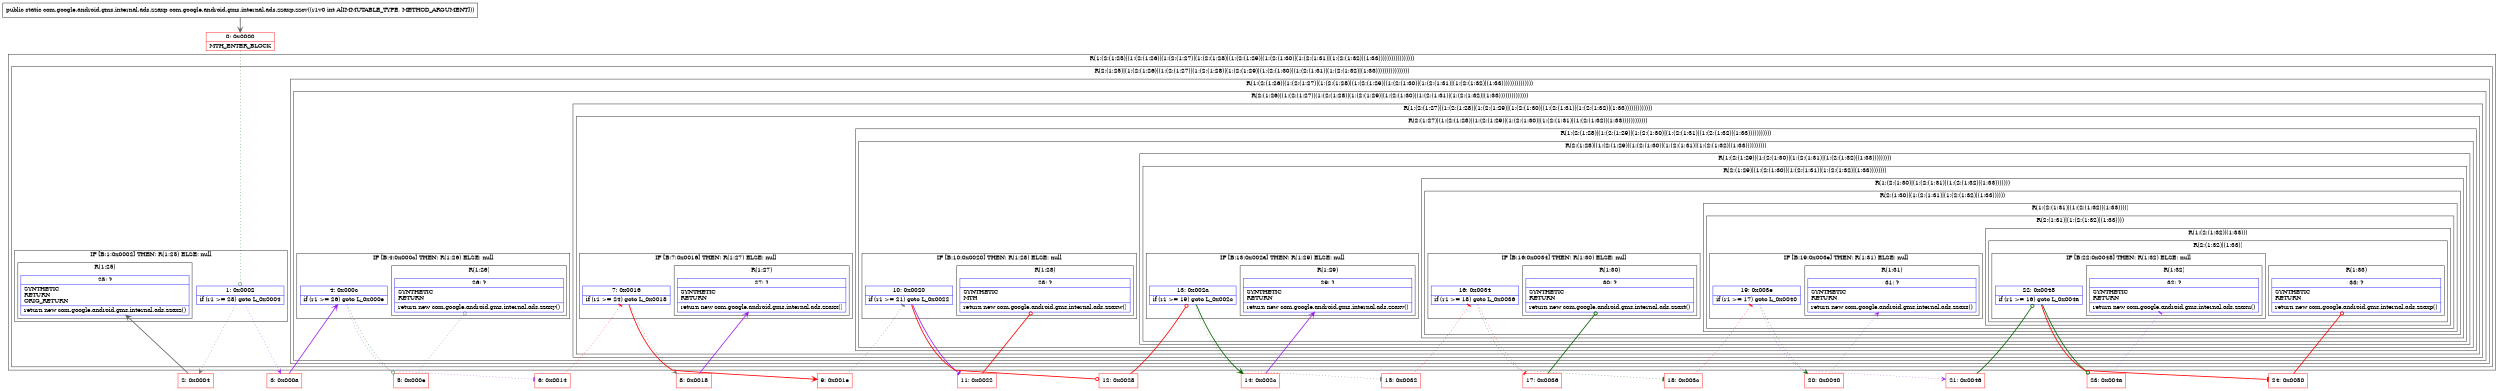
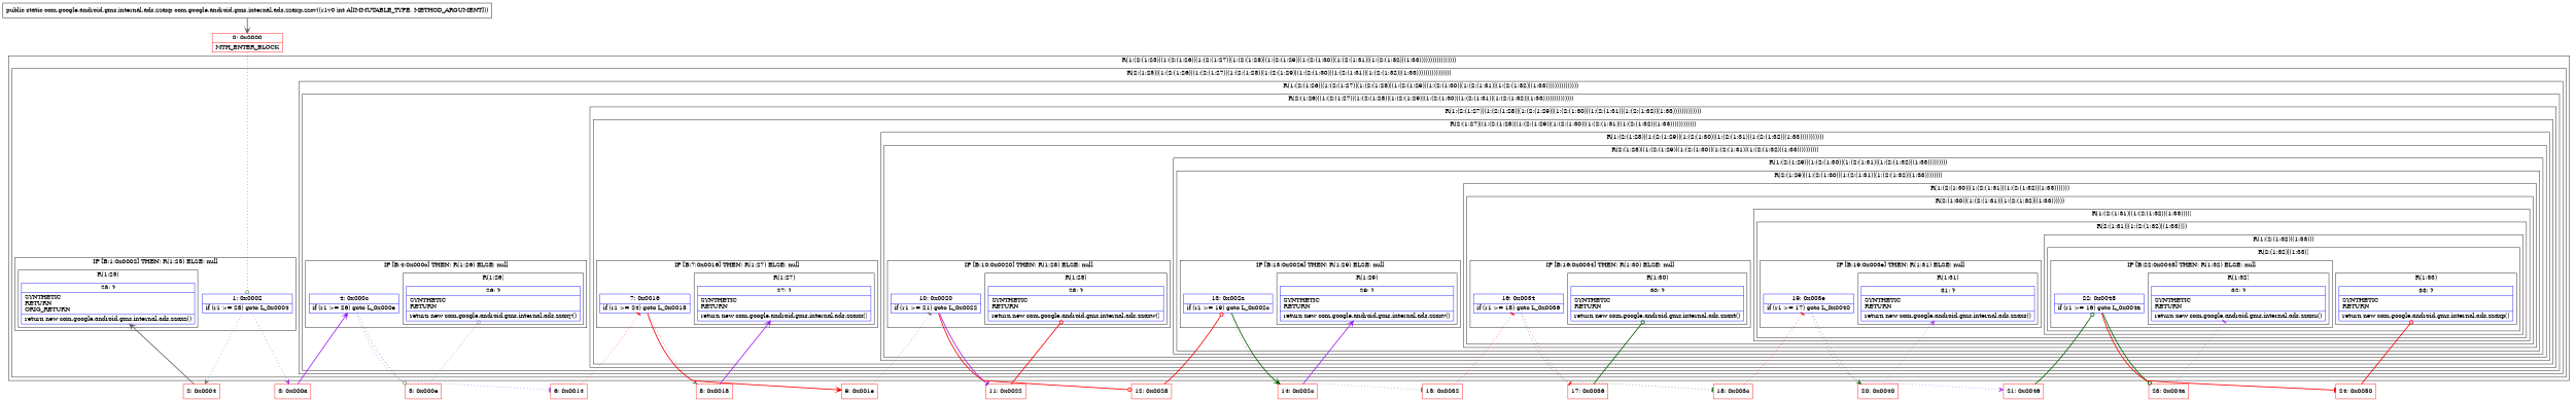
  digraph {
    node [color=blue shape=record]
    edge [arrowhead=vee color=red style=dotted]
    n1 [label="{25\:\ ?|SYNTHETIC\lRETURN\lORIG_RETURN\l|return new com.google.android.gms.internal.ads.zzaxz()\l}"]
    n2 [label="{1\:\ 0x0002|if (r1 \>= 28) goto L_0x0004\l}"]
    n3 [label="{26\:\ ?|SYNTHETIC\lRETURN\l|return new com.google.android.gms.internal.ads.zzaxy()\l}"]
    n4 [label="{4\:\ 0x000c|if (r1 \>= 26) goto L_0x000e\l}"]
    n5 [label="{27\:\ ?|SYNTHETIC\lRETURN\l|return new com.google.android.gms.internal.ads.zzaxx()\l}"]
    n6 [label="{7\:\ 0x0016|if (r1 \>= 24) goto L_0x0018\l}"]
-   n7 [label="{28\:\ ?|SYNTHETIC\lMTH\l|return new com.google.android.gms.internal.ads.zzaxw()\l}"]
+   n7 [label="{28\:\ ?|SYNTHETIC\lRETURN\l|return new com.google.android.gms.internal.ads.zzaxw()\l}"]
    n8 [label="{10\:\ 0x0020|if (r1 \>= 21) goto L_0x0022\l}"]
    n9 [label="{29\:\ ?|SYNTHETIC\lRETURN\l|return new com.google.android.gms.internal.ads.zzaxv()\l}"]
    n10 [label="{13\:\ 0x002a|if (r1 \>= 19) goto L_0x002c\l}"]
    n11 [label="{30\:\ ?|SYNTHETIC\lRETURN\l|return new com.google.android.gms.internal.ads.zzaxt()\l}"]
    n12 [label="{16\:\ 0x0034|if (r1 \>= 18) goto L_0x0036\l}"]
    n13 [label="{31\:\ ?|SYNTHETIC\lRETURN\l|return new com.google.android.gms.internal.ads.zzaxs()\l}"]
    n14 [label="{19\:\ 0x003e|if (r1 \>= 17) goto L_0x0040\l}"]
    n15 [label="{32\:\ ?|SYNTHETIC\lRETURN\l|return new com.google.android.gms.internal.ads.zzaxu()\l}"]
    n16 [label="{22\:\ 0x0048|if (r1 \>= 16) goto L_0x004a\l}"]
    n17 [label="{33\:\ ?|SYNTHETIC\lRETURN\l|return new com.google.android.gms.internal.ads.zzaxp()\l}"]
    n18 [color=red label="{2\:\ 0x0004}"]
    n19 [color=red label="{3\:\ 0x000a}"]
    n20 [color=red label="{5\:\ 0x000e}"]
    n21 [color=red label="{6\:\ 0x0014}"]
    n22 [color=red label="{8\:\ 0x0018}"]
    n23 [color=red label="{9\:\ 0x001e}"]
    n24 [color=red label="{11\:\ 0x0022}"]
    n25 [color=red label="{12\:\ 0x0028}"]
    n26 [color=red label="{14\:\ 0x002c}"]
    n27 [color=red label="{15\:\ 0x0032}"]
    n28 [color=red label="{17\:\ 0x0036}"]
    n29 [color=red label="{18\:\ 0x003c}"]
    n30 [color=red label="{20\:\ 0x0040}"]
    n31 [color=red label="{21\:\ 0x0046}"]
    n32 [color=red label="{23\:\ 0x004a}"]
    n33 [color=red label="{24\:\ 0x0050}"]
    n34 [color=red label="{0\:\ 0x0000|MTH_ENTER_BLOCK\l}"]
    n35 [label="{public static com.google.android.gms.internal.ads.zzaxp com.google.android.gms.internal.ads.zzaxp.zzcv((r1v0 int A[IMMUTABLE_TYPE, METHOD_ARGUMENT])) }" color=""]
    subgraph cluster_1 {
      label="R(1:(2:(1:25)|(1:(2:(1:26)|(1:(2:(1:27)|(1:(2:(1:28)|(1:(2:(1:29)|(1:(2:(1:30)|(1:(2:(1:31)|(1:(2:(1:32)|(1:33)))))))))))))))))"
      subgraph cluster_2 {
        label="R(2:(1:25)|(1:(2:(1:26)|(1:(2:(1:27)|(1:(2:(1:28)|(1:(2:(1:29)|(1:(2:(1:30)|(1:(2:(1:31)|(1:(2:(1:32)|(1:33))))))))))))))))"
        subgraph cluster_3 {
          label="IF [B:1:0x0002] THEN: R(1:25) ELSE: null"
          n2
          subgraph cluster_4 {
            label="R(1:25)"
            n1
          }
        }
        subgraph cluster_5 {
          label="R(1:(2:(1:26)|(1:(2:(1:27)|(1:(2:(1:28)|(1:(2:(1:29)|(1:(2:(1:30)|(1:(2:(1:31)|(1:(2:(1:32)|(1:33)))))))))))))))"
          subgraph cluster_6 {
            label="R(2:(1:26)|(1:(2:(1:27)|(1:(2:(1:28)|(1:(2:(1:29)|(1:(2:(1:30)|(1:(2:(1:31)|(1:(2:(1:32)|(1:33))))))))))))))"
            subgraph cluster_7 {
              label="IF [B:4:0x000c] THEN: R(1:26) ELSE: null"
              n4
              subgraph cluster_8 {
                label="R(1:26)"
                n3
              }
            }
            subgraph cluster_9 {
              label="R(1:(2:(1:27)|(1:(2:(1:28)|(1:(2:(1:29)|(1:(2:(1:30)|(1:(2:(1:31)|(1:(2:(1:32)|(1:33)))))))))))))"
              subgraph cluster_10 {
                label="R(2:(1:27)|(1:(2:(1:28)|(1:(2:(1:29)|(1:(2:(1:30)|(1:(2:(1:31)|(1:(2:(1:32)|(1:33))))))))))))"
                subgraph cluster_11 {
                  label="IF [B:7:0x0016] THEN: R(1:27) ELSE: null"
                  n6
                  subgraph cluster_12 {
                    label="R(1:27)"
                    n5
                  }
                }
                subgraph cluster_13 {
                  label="R(1:(2:(1:28)|(1:(2:(1:29)|(1:(2:(1:30)|(1:(2:(1:31)|(1:(2:(1:32)|(1:33)))))))))))"
                  subgraph cluster_14 {
                    label="R(2:(1:28)|(1:(2:(1:29)|(1:(2:(1:30)|(1:(2:(1:31)|(1:(2:(1:32)|(1:33))))))))))"
                    subgraph cluster_15 {
                      label="IF [B:10:0x0020] THEN: R(1:28) ELSE: null"
                      n8
                      subgraph cluster_16 {
                        label="R(1:28)"
                        n7
                      }
                    }
                    subgraph cluster_17 {
                      label="R(1:(2:(1:29)|(1:(2:(1:30)|(1:(2:(1:31)|(1:(2:(1:32)|(1:33)))))))))"
                      subgraph cluster_18 {
                        label="R(2:(1:29)|(1:(2:(1:30)|(1:(2:(1:31)|(1:(2:(1:32)|(1:33))))))))"
                        subgraph cluster_19 {
                          label="IF [B:13:0x002a] THEN: R(1:29) ELSE: null"
                          n10
                          subgraph cluster_20 {
                            label="R(1:29)"
                            n9
                          }
                        }
                        subgraph cluster_21 {
                          label="R(1:(2:(1:30)|(1:(2:(1:31)|(1:(2:(1:32)|(1:33)))))))"
                          subgraph cluster_22 {
                            label="R(2:(1:30)|(1:(2:(1:31)|(1:(2:(1:32)|(1:33))))))"
                            subgraph cluster_23 {
                              label="IF [B:16:0x0034] THEN: R(1:30) ELSE: null"
                              n12
                              subgraph cluster_24 {
                                label="R(1:30)"
                                n11
                              }
                            }
                            subgraph cluster_25 {
                              label="R(1:(2:(1:31)|(1:(2:(1:32)|(1:33)))))"
                              subgraph cluster_26 {
                                label="R(2:(1:31)|(1:(2:(1:32)|(1:33))))"
                                subgraph cluster_27 {
                                  label="IF [B:19:0x003e] THEN: R(1:31) ELSE: null"
                                  n14
                                  subgraph cluster_28 {
                                    label="R(1:31)"
                                    n13
                                  }
                                }
                                subgraph cluster_29 {
                                  label="R(1:(2:(1:32)|(1:33)))"
                                  subgraph cluster_30 {
                                    label="R(2:(1:32)|(1:33))"
                                    subgraph cluster_31 {
                                      label="IF [B:22:0x0048] THEN: R(1:32) ELSE: null"
                                      n16
                                      subgraph cluster_32 {
                                        label="R(1:32)"
                                        n15
                                      }
                                    }
                                    subgraph cluster_33 {
                                      label="R(1:33)"
                                      n17
                                    }
                                  }
                                }
                              }
                            }
                          }
                        }
                      }
                    }
                  }
                }
              }
            }
          }
        }
      }
    }
    n2 -> n18 [color=gray40]
    n2 -> n19 [color=purple]
    n4 -> n20 [arrowhead=odot color=darkgreen]
    n4 -> n21 [arrowhead=tee color=purple]
    n6 -> n22 [color=gray40]
    n6 -> n23 [style=bold]
    n8 -> n24 [arrowhead=tee color=purple style=bold]
    n8 -> n25 [arrowhead=odot style=bold]
    n10 -> n26 [color=darkgreen style=bold]
    n10 -> n27 [arrowhead=tee color=gray40]
    n12 -> n28 [arrowhead=tee]
    n12 -> n29 [arrowhead=tee color=darkgreen]
    n14 -> n30 [color=darkgreen]
    n14 -> n31 [color=purple]
    n16 -> n32 [arrowhead=odot color=darkgreen style=bold]
    n16 -> n33 [arrowhead=tee style=bold]
    n18 -> n1 [color=gray40 style=bold]
    n19 -> n4 [color=purple style=bold]
    n20 -> n3 [arrowhead=odot color=gray40]
    n21 -> n6 [arrowhead=tee]
    n22 -> n5 [color=purple style=bold]
    n23 -> n8 [arrowhead=tee color=gray40]
    n24 -> n7 [arrowhead=odot style=bold]
    n25 -> n10 [arrowhead=odot style=bold]
    n26 -> n9 [color=purple style=bold]
    n27 -> n12 [arrowhead=tee]
    n28 -> n11 [arrowhead=odot color=darkgreen style=bold]
    n29 -> n14 [arrowhead=tee]
    n30 -> n13 [color=purple]
    n31 -> n16 [arrowhead=odot color=darkgreen style=bold]
    n32 -> n15 [arrowhead=tee color=purple]
    n33 -> n17 [arrowhead=odot style=bold]
    n34 -> n2 [arrowhead=odot color=darkgreen]
    n35 -> n34 [color=gray40 style=bold]
  }
